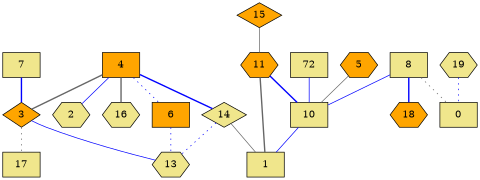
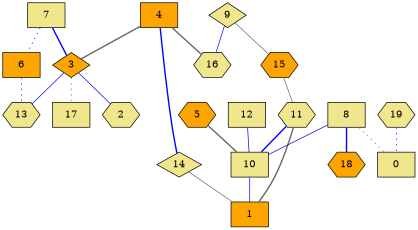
  digraph {
    node [fillcolor=khaki shape=box style=filled]
    edge [color=blue dir=none style=solid]
    7
    6 [fillcolor=orange]
    3 [fillcolor=orange shape=diamond]
    13 [shape=hexagon]
    17
    19 [shape=hexagon]
    0
    4 [fillcolor=orange]
    2 [shape=hexagon]
    16 [shape=hexagon]
    10
    14 [shape=diamond]
-   1
+   1 [fillcolor=orange]
    5 [fillcolor=orange shape=hexagon]
-   15 [fillcolor=orange shape=diamond]
-   11 [fillcolor=orange shape=hexagon]
-   12 [label=72]
+   9 [shape=diamond]
+   15 [fillcolor=orange shape=hexagon]
+   11 [shape=hexagon]
+   12
    8
    18 [fillcolor=orange shape=hexagon]
    subgraph sub_1 {
      7
      6
      3
      13
      17
      19
      0
      4
      2
      16
      10
      14
      1
      5
+     9
      15
      11
      12
      8
      18
    }
-   4 -> 6 [style=dotted]
+   7 -> 6 [style=dotted]
    7 -> 3 [style=bold]
    6 -> 13 [style=dotted]
    3 -> 13
    3 -> 17 [color=gray40 style=dotted]
    19 -> 0 [style=dotted]
    4 -> 3 [color=gray40 style=bold]
-   4 -> 2
+   3 -> 2
    4 -> 16 [color=gray40 style=bold]
    4 -> 14 [style=bold]
    10 -> 1
-   14 -> 13 [style=dotted]
    14 -> 1 [color=gray40]
-   5 -> 10 [color=gray40]
+   5 -> 10 [color=gray40 style=bold]
+   9 -> 16
+   9 -> 15 [color=gray40]
    15 -> 11 [color=gray40]
    11 -> 10 [style=bold]
    11 -> 1 [color=gray40 style=bold]
    12 -> 10
    8 -> 0 [color=gray40 style=dotted]
    8 -> 10
    8 -> 18 [style=bold]
  }
